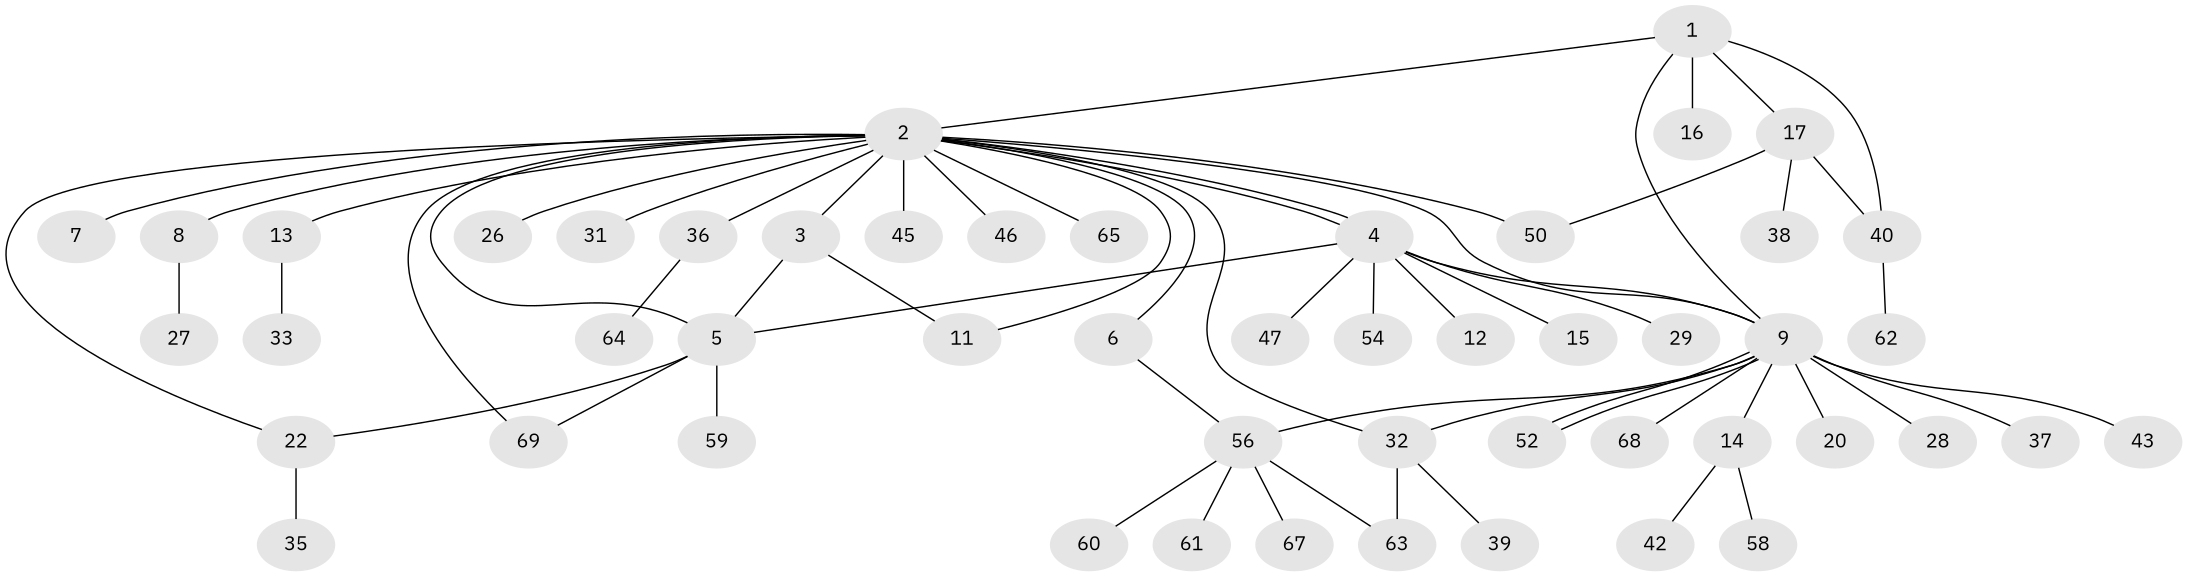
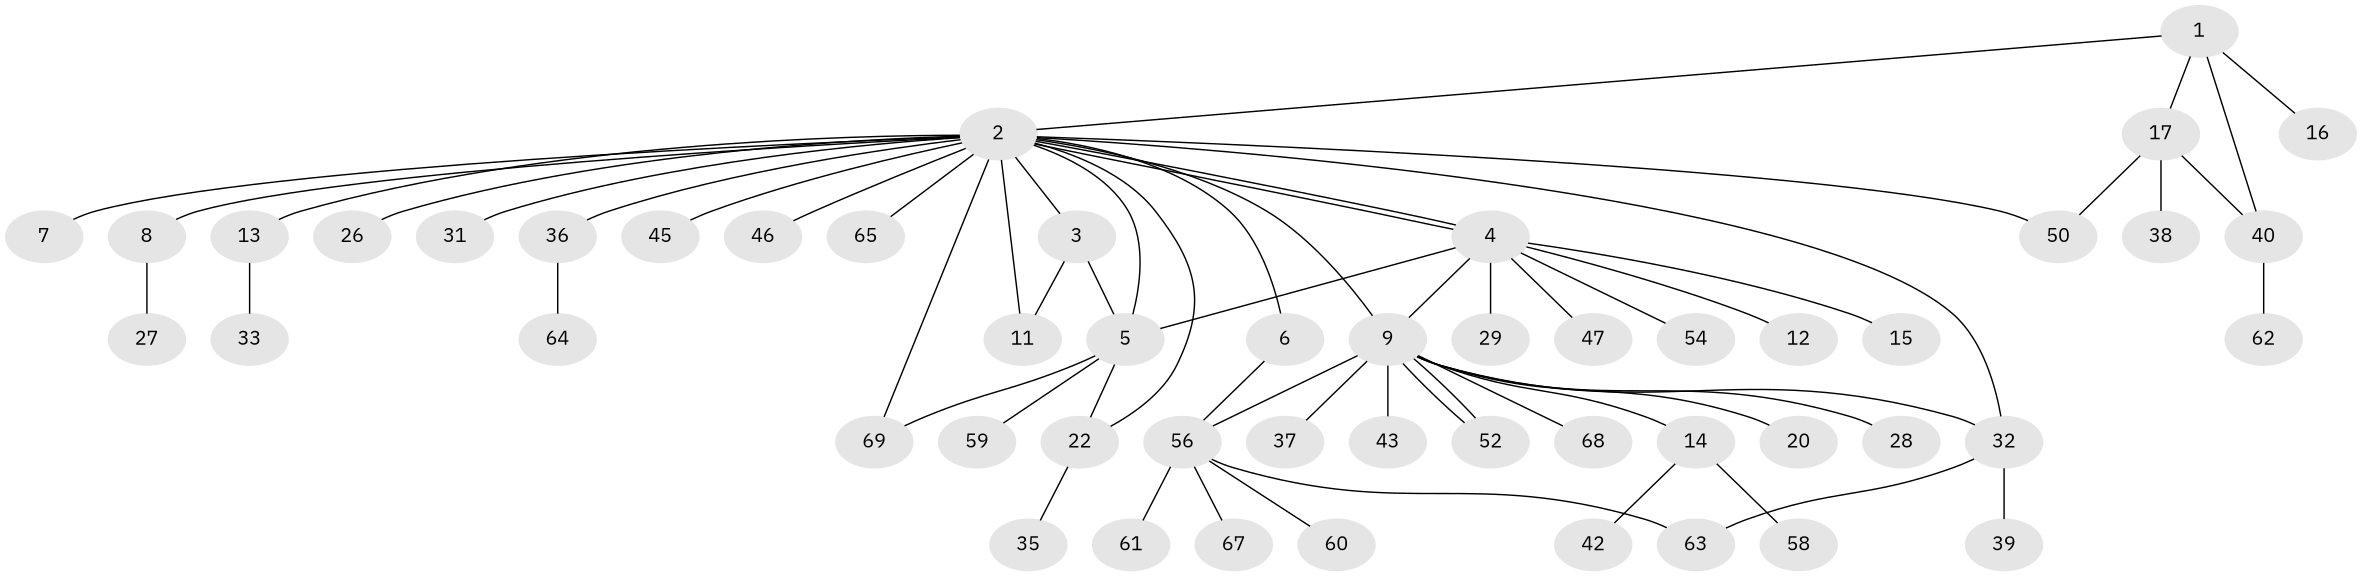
  graph {
    fontname="IBM Plex Sans"
    node [color=gray90 fontname="IBM Plex Sans" style=filled]
    edge [fontname="IBM Plex Sans"]
    1 [super="+18"]
    2 [super="+55"]
    9 [super="+10"]
    16
    17 [super="+51"]
    40 [super="+66"]
    3
    4 [super="+23"]
    5 [super="+25"]
    6
    7
    8
    11
    13 [super="+19"]
    22 [super="+34"]
    26
    31
    32 [super="+53"]
    36 [super="+41"]
    45 [super="+49"]
    46
    50
    65
    69
    56 [super="+57"]
    14 [super="+21"]
    20 [super="+24"]
    28
    37
    43
    52
    68
    38
    62
    12
    15
    29
    47
    54
    59
    27
    33
    35
    39 [super="+48"]
    63
    64
    60
    61
    67
    42 [super="+44"]
    58
    1 -- 2
-   1 -- 9
    1 -- 16
    1 -- 17
    1 -- 40
    2 -- 9
    2 -- 3
    2 -- 4
    2 -- 4
    2 -- 5
    2 -- 6
    2 -- 7
    2 -- 8
    2 -- 11
    2 -- 13
    2 -- 22
    2 -- 26
    2 -- 31
    2 -- 32
    2 -- 36
    2 -- 45
    2 -- 46
    2 -- 50
    2 -- 65
    2 -- 69
    9 -- 32
    9 -- 56
    9 -- 14
    9 -- 20
    9 -- 28
    9 -- 37
    9 -- 43
    9 -- 52
    9 -- 52
    9 -- 68
    17 -- 40
    17 -- 50
    17 -- 38
    40 -- 62
    3 -- 5
    3 -- 11
    4 -- 9
    4 -- 5
    4 -- 12
    4 -- 15
    4 -- 29
    4 -- 47
    4 -- 54
    5 -- 22
    5 -- 69
    5 -- 59
    6 -- 56
    8 -- 27
    13 -- 33
    22 -- 35
    32 -- 39
    32 -- 63
    36 -- 64
    56 -- 63
    56 -- 60
    56 -- 61
    56 -- 67
    14 -- 42
    14 -- 58
  }
